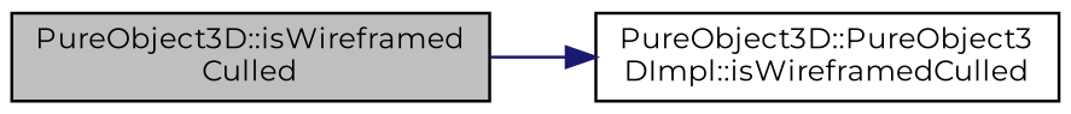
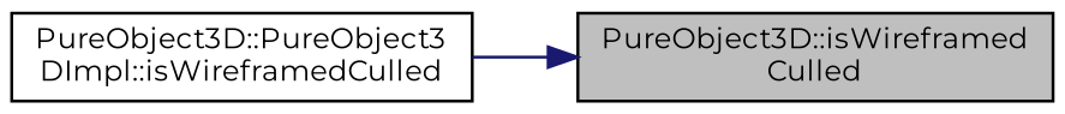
  digraph {
    rankdir=LR
    fontname=Montserrat
    node [color=black fontname=Montserrat fontsize=10 shape=record style=filled]
    n1 [fillcolor=grey75 fontcolor=black height=0.2 label="PureObject3D::isWireframed\lCulled" width=0.4]
    n2 [fillcolor=white height=0.2 label="PureObject3D::PureObject3\lDImpl::isWireframedCulled" width=0.4]
-   n1 -> n2 [color=midnightblue fontname=Montserrat fontsize=10 labelfontname=Helvetica labelfontsize=10 style=solid]
+   n2 -> n1 [color=midnightblue fontname=Montserrat fontsize=10 labelfontname=Helvetica labelfontsize=10 style=solid]
  }
